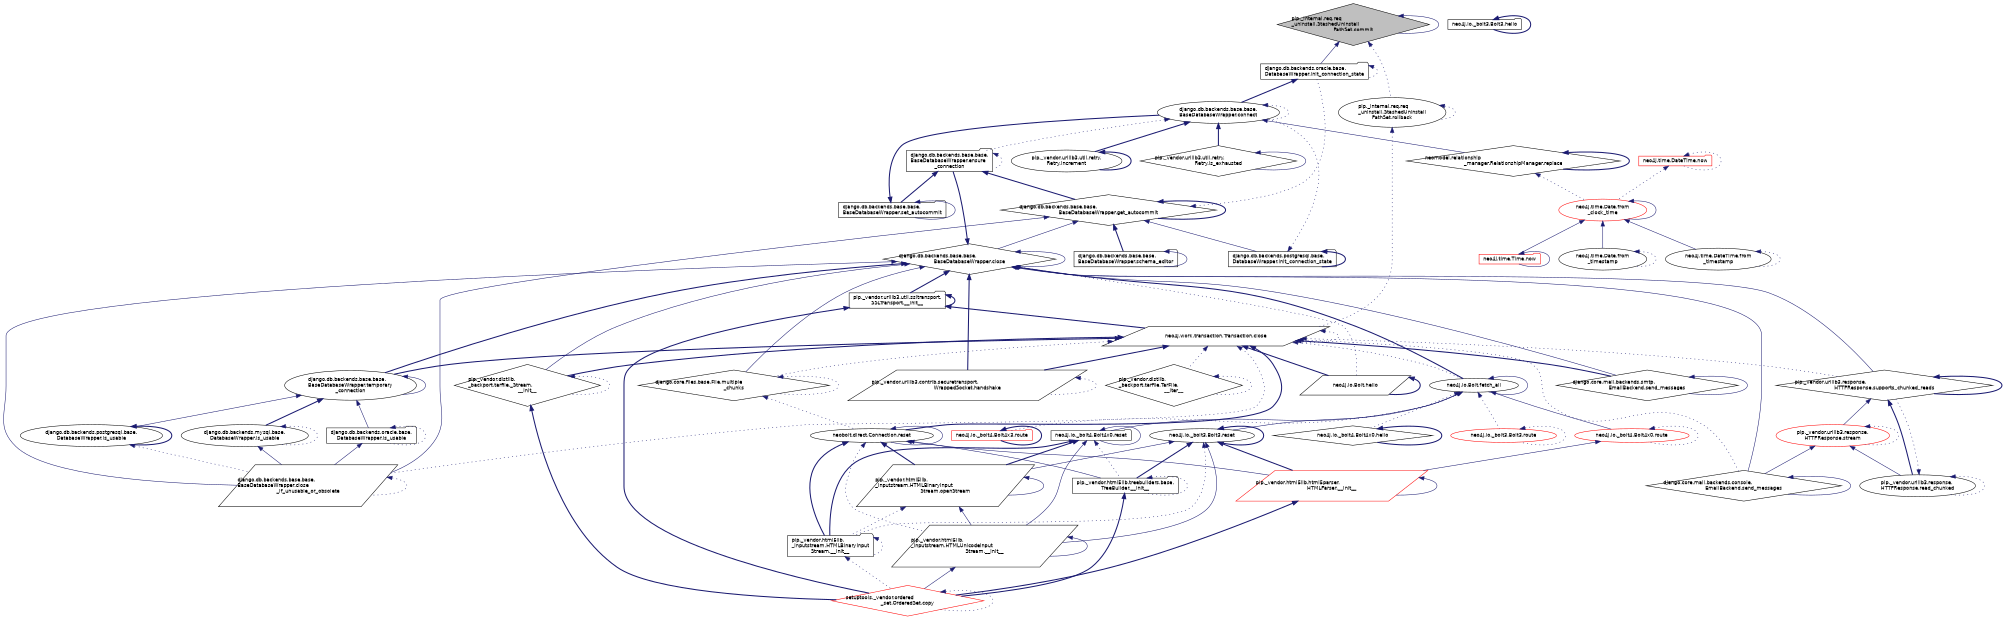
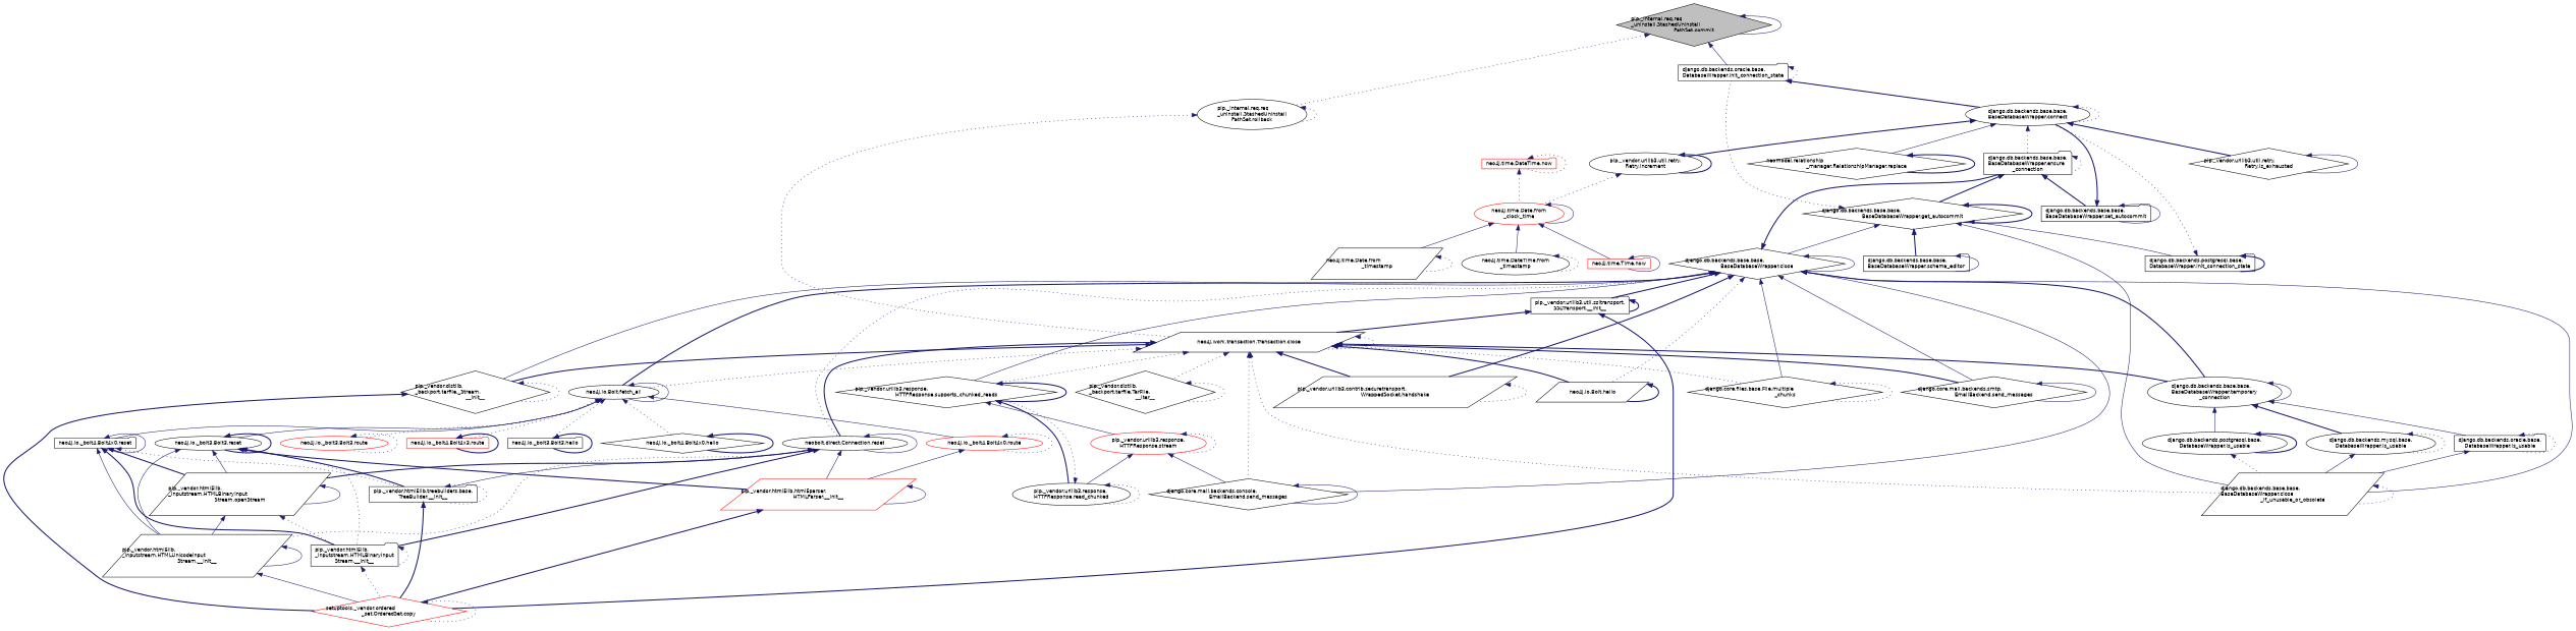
  digraph {
    rankdir=TB
    node [color=black fillcolor=white fontname=Helvetica fontsize=10 shape=ellipse style=filled]
    edge [color=midnightblue dir=back fontname=Helvetica fontsize=10 labelfontname=Helvetica labelfontsize=10 style=solid]
    n1 [fillcolor=grey75 fontcolor=black height=0.2 label="pip._internal.req.req\l_uninstall.StashedUninstall\lPathSet.commit" shape=diamond width=0.4]
    n2 [height=0.2 label="django.db.backends.oracle.base.\lDatabaseWrapper.init_connection_state" shape=folder width=0.4]
    n3 [height=0.2 label="pip._internal.req.req\l_uninstall.StashedUninstall\lPathSet.rollback" width=0.4]
    n4 [height=0.2 label="django.db.backends.base.base.\lBaseDatabaseWrapper.connect" width=0.4]
    n5 [height=0.2 label="neo4j.work.transaction.Transaction.close" shape=parallelogram width=0.4]
    n6 [height=0.2 label="django.db.backends.base.base.\lBaseDatabaseWrapper.ensure\l_connection" shape=folder width=0.4]
    n7 [height=0.2 label="pip._vendor.urllib3.util.retry.\lRetry.increment" width=0.4]
    n8 [height=0.2 label="pip._vendor.urllib3.util.retry.\lRetry.is_exhausted" shape=diamond width=0.4]
    n9 [height=0.2 label="neomodel.relationship\l_manager.RelationshipManager.replace" shape=diamond width=0.4]
    n10 [height=0.2 label="django.db.backends.base.base.\lBaseDatabaseWrapper.get_autocommit" shape=diamond width=0.4]
    n11 [height=0.2 label="django.db.backends.base.base.\lBaseDatabaseWrapper.set_autocommit" shape=folder width=0.4]
    n12 [color=red height=0.2 label="neo4j.time.Date.from\l_clock_time" width=0.4]
    n13 [height=0.2 label="django.db.backends.base.base.\lBaseDatabaseWrapper.close" shape=diamond width=0.4]
    n14 [height=0.2 label="django.db.backends.base.base.\lBaseDatabaseWrapper.close\l_if_unusable_or_obsolete" shape=parallelogram width=0.4]
    n15 [height=0.2 label="django.db.backends.postgresql.base.\lDatabaseWrapper.init_connection_state" shape=folder width=0.4]
    n16 [height=0.2 label="django.db.backends.base.base.\lBaseDatabaseWrapper.schema_editor" shape=folder width=0.4]
    n17 [height=0.2 label="pip._vendor.distlib.\l_backport.tarfile._Stream.\l__init__" shape=diamond width=0.4]
    n18 [height=0.2 label="pip._vendor.urllib3.util.ssltransport.\lSSLTransport.__init__" shape=folder width=0.4]
    n19 [height=0.2 label="neo4j.io.Bolt.fetch_all" width=0.4]
    n20 [height=0.2 label="pip._vendor.urllib3.contrib.securetransport.\lWrappedSocket.handshake" shape=parallelogram width=0.4]
    n21 [height=0.2 label="neo4j.io.Bolt.hello" shape=parallelogram width=0.4]
    n22 [height=0.2 label="django.core.files.base.File.multiple\l_chunks" shape=diamond width=0.4]
    n23 [height=0.2 label="neobolt.direct.Connection.reset" width=0.4]
    n24 [height=0.2 label="django.core.mail.backends.console.\lEmailBackend.send_messages" shape=diamond width=0.4]
    n25 [height=0.2 label="django.core.mail.backends.smtp.\lEmailBackend.send_messages" shape=diamond width=0.4]
    n26 [height=0.2 label="pip._vendor.urllib3.response.\lHTTPResponse.supports_chunked_reads" shape=diamond width=0.4]
    n27 [height=0.2 label="django.db.backends.base.base.\lBaseDatabaseWrapper.temporary\l_connection" width=0.4]
    n28 [color=red height=0.2 label="setuptools._vendor.ordered\l_set.OrderedSet.copy" shape=diamond width=0.4]
    n29 [height=0.2 label="pip._vendor.distlib.\l_backport.tarfile.TarFile.\l__iter__" shape=diamond width=0.4]
    n30 [height=0.2 label="neo4j.io._bolt3.Bolt3.hello" shape=folder width=0.4]
    n31 [height=0.2 label="neo4j.io._bolt4.Bolt4x0.hello" shape=diamond width=0.4]
    n32 [height=0.2 label="neo4j.io._bolt3.Bolt3.reset" width=0.4]
    n33 [height=0.2 label="neo4j.io._bolt4.Bolt4x0.reset" shape=folder width=0.4]
    n34 [color=red height=0.2 label="neo4j.io._bolt3.Bolt3.route" width=0.4]
    n35 [color=red height=0.2 label="neo4j.io._bolt4.Bolt4x0.route" width=0.4]
    n36 [color=red height=0.2 label="neo4j.io._bolt4.Bolt4x3.route" shape=folder width=0.4]
    n37 [height=0.2 label="pip._vendor.html5lib.treebuilders.base.\lTreeBuilder.__init__" shape=folder width=0.4]
    n38 [height=0.2 label="pip._vendor.html5lib.\l_inputstream.HTMLUnicodeInput\lStream.__init__" shape=parallelogram width=0.4]
    n39 [height=0.2 label="pip._vendor.html5lib.\l_inputstream.HTMLBinaryInput\lStream.__init__" shape=folder width=0.4]
    n40 [color=red height=0.2 label="pip._vendor.html5lib.html5parser.\lHTMLParser.__init__" shape=parallelogram width=0.4]
    n41 [height=0.2 label="pip._vendor.html5lib.\l_inputstream.HTMLBinaryInput\lStream.openStream" shape=parallelogram width=0.4]
    n42 [height=0.2 label="pip._vendor.urllib3.response.\lHTTPResponse.read_chunked" width=0.4]
    n43 [color=red height=0.2 label="pip._vendor.urllib3.response.\lHTTPResponse.stream" width=0.4]
    n44 [height=0.2 label="django.db.backends.mysql.base.\lDatabaseWrapper.is_usable" width=0.4]
    n45 [height=0.2 label="django.db.backends.oracle.base.\lDatabaseWrapper.is_usable" shape=folder width=0.4]
    n46 [height=0.2 label="django.db.backends.postgresql.base.\lDatabaseWrapper.is_usable" width=0.4]
-   n47 [height=0.2 label="neo4j.time.Date.from\l_timestamp" width=0.4]
+   n47 [height=0.2 label="neo4j.time.Date.from\l_timestamp" shape=parallelogram width=0.4]
    n48 [height=0.2 label="neo4j.time.DateTime.from\l_timestamp" width=0.4]
    n49 [color=red height=0.2 label="neo4j.time.Time.now" shape=folder width=0.4]
    n50 [color=red height=0.2 label="neo4j.time.DateTime.now" shape=folder width=0.4]
    n1 -> n1
    n1 -> n2
    n1 -> n3 [style=dotted]
    n2 -> n2 [style=dotted]
    n2 -> n4 [style=bold]
    n3 -> n3 [style=dotted]
    n3 -> n5 [style=dotted]
    n4 -> n4 [style=dotted]
    n4 -> n6 [style=dotted]
    n4 -> n7 [style=bold]
    n4 -> n8 [style=bold]
    n4 -> n9
    n5 -> n5 [style=dotted]
    n5 -> n14 [style=dotted]
    n5 -> n17 [style=bold]
    n5 -> n19 [style=dotted]
    n5 -> n20 [style=bold]
    n5 -> n21 [style=bold]
    n5 -> n22 [style=dotted]
    n5 -> n23 [style=bold]
    n5 -> n24 [style=dotted]
    n5 -> n25 [style=bold]
    n5 -> n26 [style=dotted]
    n5 -> n27 [style=bold]
    n5 -> n29 [style=dotted]
    n6 -> n6 [style=dotted]
    n6 -> n10 [style=bold]
    n6 -> n11 [style=bold]
    n7 -> n7 [style=bold]
    n8 -> n8
    n9 -> n9 [style=bold]
-   n9 -> n12 [style=dotted]
+   n7 -> n12 [style=dotted]
    n10 -> n2 [style=dotted]
    n10 -> n10 [style=bold]
    n10 -> n13
    n10 -> n14
    n10 -> n15
    n10 -> n16 [style=bold]
    n11 -> n4 [style=bold]
    n11 -> n11
    n12 -> n12
    n12 -> n47
    n12 -> n48
    n12 -> n49
    n13 -> n6 [style=bold]
    n13 -> n13
    n13 -> n14
    n13 -> n17
    n13 -> n18 [style=bold]
    n13 -> n19 [style=bold]
    n13 -> n20 [style=bold]
    n13 -> n21 [style=dotted]
    n13 -> n22
-   n22 -> n23 [style=dotted]
+   n13 -> n23 [style=dotted]
    n13 -> n24
    n13 -> n25
    n13 -> n26
    n13 -> n27 [style=bold]
    n14 -> n14 [style=dotted]
    n15 -> n4 [style=dotted]
    n15 -> n15 [style=bold]
    n16 -> n16
    n17 -> n17 [style=dotted]
    n17 -> n28 [style=bold]
    n18 -> n5 [style=bold]
    n18 -> n18 [style=bold]
    n18 -> n28 [style=bold]
    n19 -> n19
+   n19 -> n30 [style=dotted]
    n19 -> n31 [style=dotted]
    n19 -> n32
    n19 -> n33
    n19 -> n34 [style=dotted]
    n19 -> n35
    n19 -> n36 [style=dotted]
    n20 -> n20 [style=dotted]
    n21 -> n21 [style=bold]
    n22 -> n22 [style=dotted]
    n23 -> n23
    n23 -> n37
    n23 -> n38 [style=dotted]
    n23 -> n39 [style=bold]
    n23 -> n40
    n23 -> n41 [style=bold]
    n24 -> n24
    n25 -> n25
    n26 -> n26 [style=bold]
    n26 -> n42 [style=bold]
    n26 -> n43
    n27 -> n27
    n27 -> n44 [style=bold]
    n27 -> n45
    n27 -> n46
    n28 -> n28 [style=dotted]
    n29 -> n29 [style=dotted]
    n30 -> n30 [style=bold]
    n31 -> n31 [style=bold]
    n32 -> n32 [style=bold]
    n32 -> n37 [style=bold]
    n32 -> n38
    n32 -> n39 [style=dotted]
    n32 -> n40 [style=bold]
    n32 -> n41
    n33 -> n33
    n33 -> n37 [style=dotted]
    n33 -> n38
    n33 -> n39 [style=bold]
    n33 -> n41 [style=bold]
    n34 -> n34 [style=dotted]
    n35 -> n35 [style=dotted]
    n35 -> n40
    n36 -> n36 [style=bold]
    n37 -> n28 [style=bold]
    n37 -> n37 [style=dotted]
    n38 -> n28
    n38 -> n38
    n39 -> n28 [style=dotted]
    n39 -> n39 [style=dotted]
    n40 -> n28 [style=bold]
    n40 -> n40
    n41 -> n38
    n41 -> n39 [style=dotted]
    n41 -> n41
    n42 -> n26 [style=dotted]
    n42 -> n42 [style=dotted]
    n43 -> n24
    n43 -> n42
    n43 -> n43 [style=dotted]
    n44 -> n14
    n44 -> n44 [style=dotted]
    n45 -> n14
    n45 -> n45 [style=dotted]
    n46 -> n14 [style=dotted]
    n46 -> n46 [style=bold]
    n47 -> n47 [style=dotted]
    n48 -> n48 [style=dotted]
    n49 -> n49
    n50 -> n12 [style=dotted]
    n50 -> n50 [style=dotted]
  }
